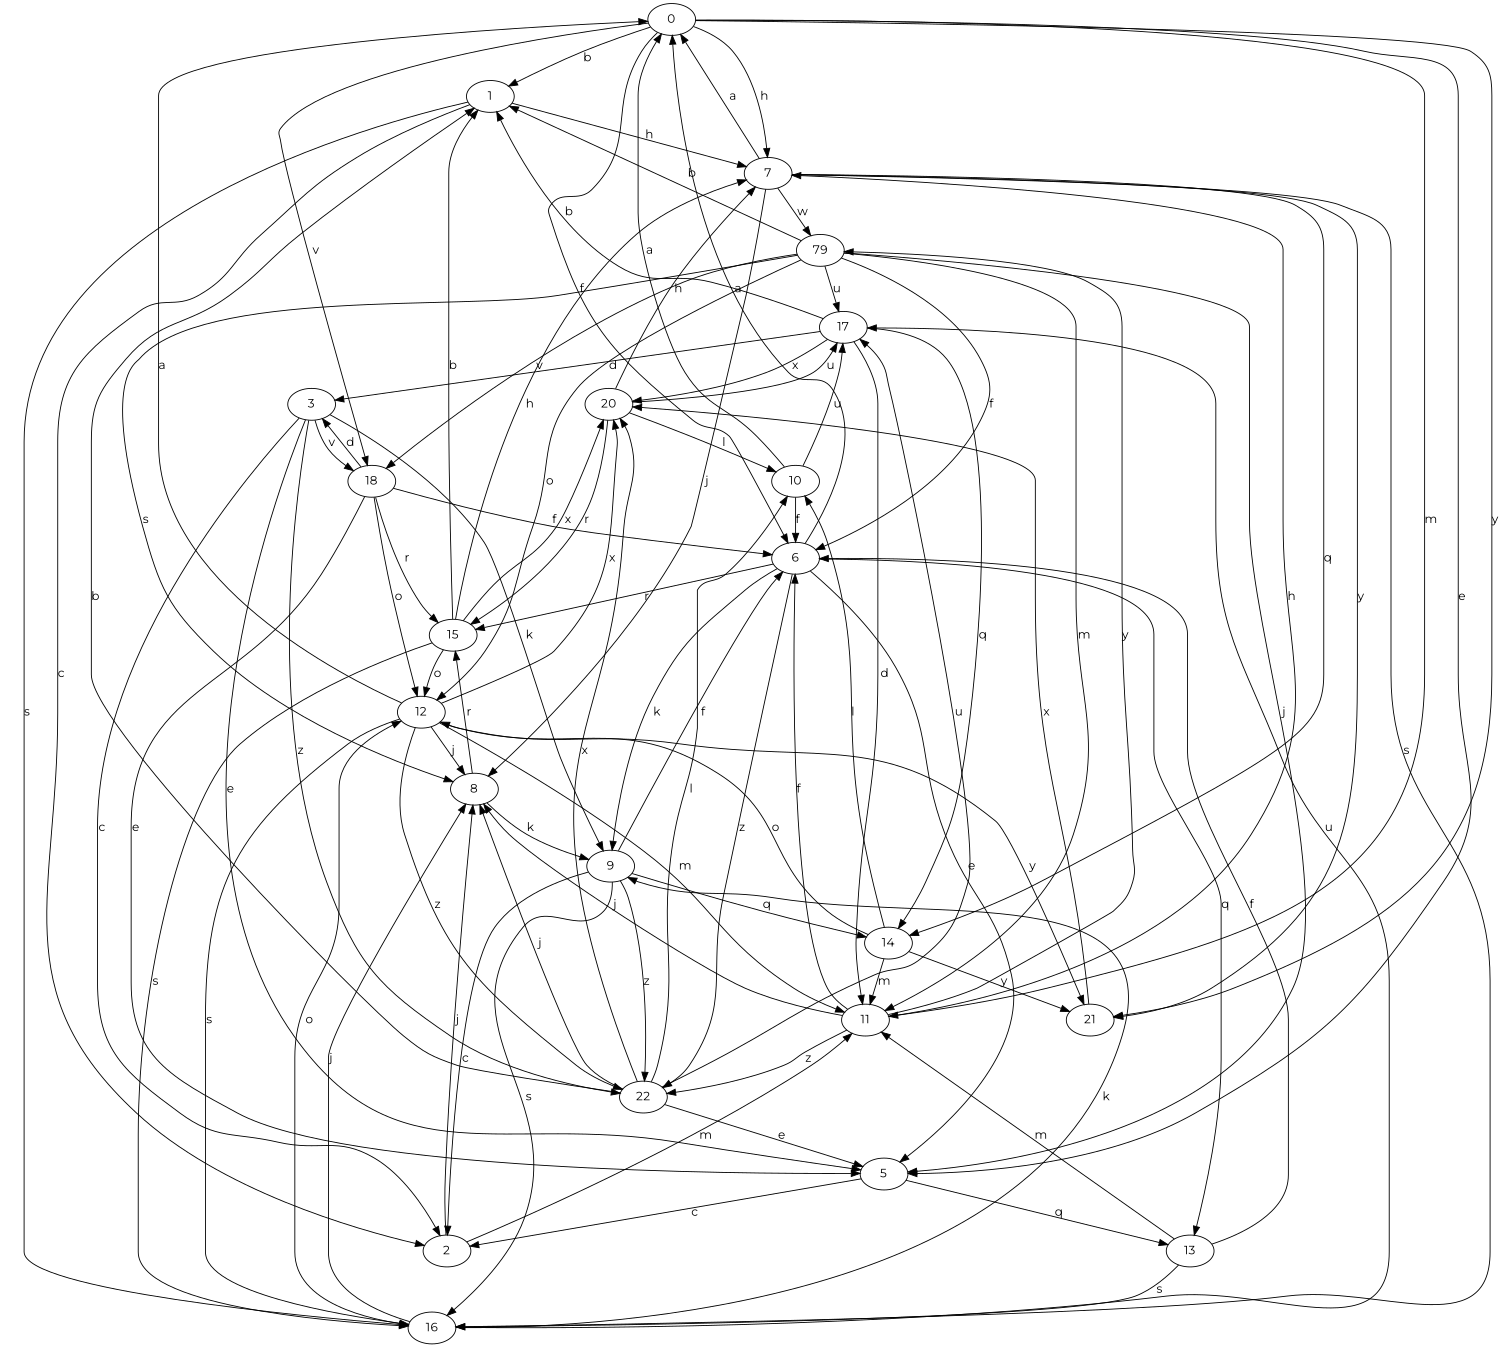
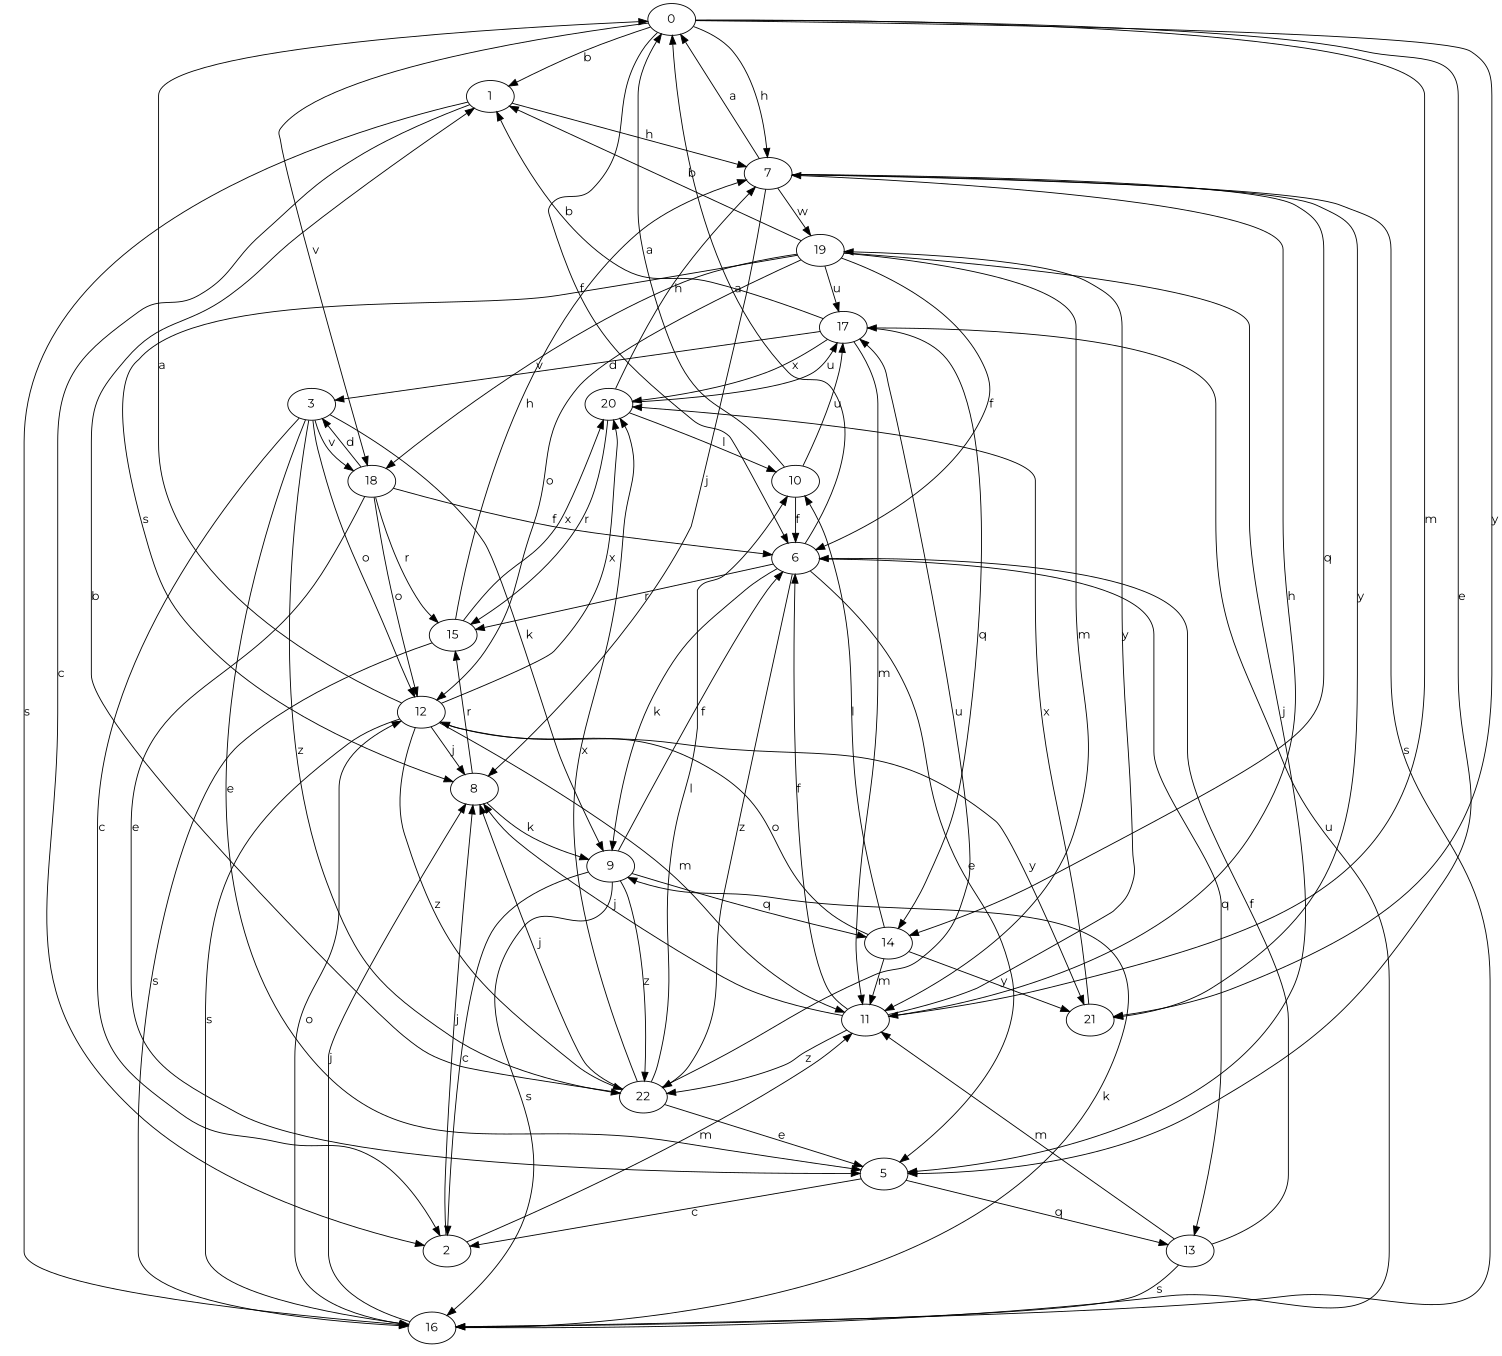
  strict digraph {
    fontname=Montserrat
    node [fontname=Montserrat]
    edge [fontname=Montserrat]
    0
    1
    5
    6
    7
    11
    18
    21
    2
    16
    13
    9
    22
    15
    8
    14
-   19 [label=79]
+   19
    3
    12
    20
    17
    10
    0 -> 1 [label=b]
    0 -> 5 [label=e]
    0 -> 6 [label=f]
    0 -> 7 [label=h]
    0 -> 11 [label=m]
    0 -> 18 [label=v]
    0 -> 21 [label=y]
    1 -> 7 [label=h]
    1 -> 2 [label=c]
    1 -> 16 [label=s]
    5 -> 2 [label=c]
    5 -> 13 [label=q]
    6 -> 0 [label=a]
    6 -> 5 [label=e]
    6 -> 13 [label=q]
    6 -> 9 [label=k]
    6 -> 22 [label=z]
    6 -> 15 [label=r]
    7 -> 0 [label=a]
    7 -> 21 [label=y]
    7 -> 16 [label=s]
    7 -> 8 [label=j]
    7 -> 14 [label=q]
    7 -> 19 [label=w]
    11 -> 6 [label=f]
    11 -> 7 [label=h]
    11 -> 22 [label=z]
    11 -> 8 [label=j]
    11 -> 19 [label=y]
    18 -> 5 [label=e]
    18 -> 6 [label=f]
    18 -> 15 [label=r]
    18 -> 3 [label=d]
    18 -> 12 [label=o]
    21 -> 20 [label=x]
    2 -> 11 [label=m]
    2 -> 8 [label=j]
    16 -> 9 [label=k]
    16 -> 8 [label=j]
    16 -> 12 [label=o]
    16 -> 17 [label=u]
    13 -> 6 [label=f]
    13 -> 11 [label=m]
    13 -> 16 [label=s]
    9 -> 6 [label=f]
    9 -> 2 [label=c]
    9 -> 16 [label=s]
    9 -> 22 [label=z]
    9 -> 14 [label=q]
    22 -> 1 [label=b]
    22 -> 5 [label=e]
    22 -> 8 [label=j]
    22 -> 20 [label=x]
    22 -> 17 [label=u]
    22 -> 10 [label=l]
-   15 -> 1 [label=b]
    15 -> 7 [label=h]
    15 -> 16 [label=s]
-   15 -> 12 [label=o]
+   3 -> 12 [label=o]
    15 -> 20 [label=x]
    8 -> 9 [label=k]
    8 -> 15 [label=r]
    14 -> 11 [label=m]
    14 -> 21 [label=y]
    14 -> 12 [label=o]
    14 -> 10 [label=l]
    19 -> 1 [label=b]
    19 -> 5 [label=j]
    19 -> 6 [label=f]
    19 -> 11 [label=m]
    19 -> 18 [label=v]
    19 -> 8 [label=s]
    19 -> 12 [label=o]
    19 -> 17 [label=u]
    3 -> 5 [label=e]
    3 -> 18 [label=v]
    3 -> 2 [label=c]
    3 -> 9 [label=k]
    3 -> 22 [label=z]
    12 -> 0 [label=a]
    12 -> 11 [label=m]
    12 -> 21 [label=y]
    12 -> 16 [label=s]
    12 -> 22 [label=z]
    12 -> 8 [label=j]
    12 -> 20 [label=x]
    20 -> 7 [label=h]
    20 -> 15 [label=r]
    20 -> 17 [label=u]
    20 -> 10 [label=l]
    17 -> 1 [label=b]
-   17 -> 11 [label=d]
+   17 -> 11 [label=m]
    17 -> 14 [label=q]
    17 -> 3 [label=d]
    17 -> 20 [label=x]
    10 -> 0 [label=a]
    10 -> 6 [label=f]
    10 -> 17 [label=u]
  }
